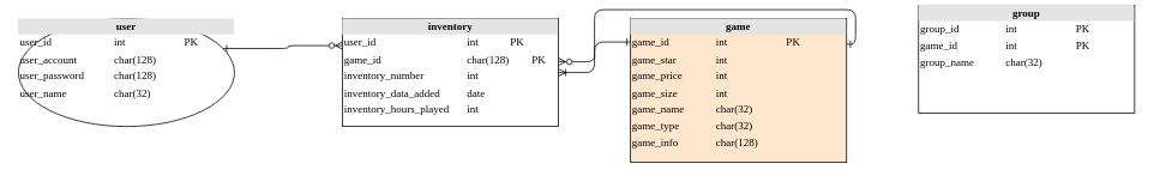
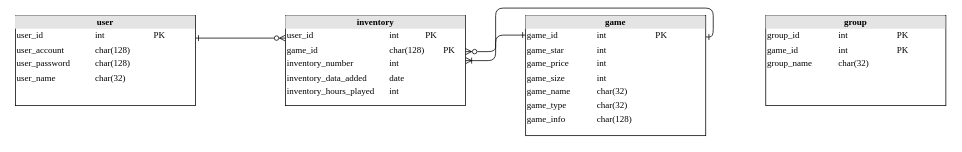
  <mxCell id="0" />
  <mxCell id="1" parent="0" />
  <mxCell id="2" style="edgeStyle=orthogonalEdgeStyle;html=1;labelBackgroundColor=none;startArrow=ERone;endArrow=ERzeroToMany;fontFamily=Verdana;fontSize=12;align=left;endFill=0;exitX=1;exitY=0.25;exitDx=0;exitDy=0;startFill=0;entryX=0;entryY=0.25;entryDx=0;entryDy=0;" parent="1" source="3" target="4" edge="1"><mxGeometry relative="1" as="geometry"><mxPoint x="370" y="50" as="targetPoint" /></mxGeometry></mxCell>
- <mxCell id="3" value="&lt;div style=&quot;text-align: center; box-sizing: border-box; width: 100%; background: rgb(228, 228, 228); padding: 2px;&quot;&gt;&lt;b&gt;user&lt;/b&gt;&lt;/div&gt;&lt;table style=&quot;width: 100% ; font-size: 1em&quot; cellpadding=&quot;2&quot; cellspacing=&quot;0&quot;&gt;&lt;tbody&gt;&lt;tr&gt;&lt;td&gt;user_id&lt;/td&gt;&lt;td&gt;int&lt;span style=&quot;&quot;&gt;&#09;&lt;span style=&quot;white-space: pre;&quot;&gt;&#09;&lt;/span&gt;&lt;span style=&quot;white-space: pre;&quot;&gt;&#09;&lt;span style=&quot;white-space: pre;&quot;&gt;&#09;&lt;/span&gt;&lt;/span&gt;&lt;/span&gt;&lt;span style=&quot;&quot;&gt;&amp;nbsp;&lt;/span&gt;&lt;span style=&quot;&quot;&gt;&#09;&lt;span style=&quot;&quot;&gt;&#09;&lt;/span&gt;P&lt;/span&gt;K&lt;/td&gt;&lt;/tr&gt;&lt;tr&gt;&lt;td&gt;user_account&lt;/td&gt;&lt;td&gt;char(128)&lt;span style=&quot;&quot;&gt;&#09;&lt;span style=&quot;&quot;&gt;&#09;&lt;/span&gt;&lt;/span&gt;&lt;/td&gt;&lt;/tr&gt;&lt;tr&gt;&lt;td&gt;user_password&lt;/td&gt;&lt;td&gt;&lt;span style=&quot;&quot;&gt;char(128)&amp;nbsp;&lt;span style=&quot;white-space: pre;&quot;&gt;&#09;&lt;/span&gt;&lt;/span&gt;&lt;/td&gt;&lt;/tr&gt;&lt;tr&gt;&lt;td&gt;user_name&lt;/td&gt;&lt;td&gt;char(32)&lt;span style=&quot;&quot;&gt;&lt;/span&gt;&lt;/td&gt;&lt;/tr&gt;&lt;tr&gt;&lt;td&gt;&lt;/td&gt;&lt;td&gt;&lt;br&gt;&lt;/td&gt;&lt;/tr&gt;&lt;tr&gt;&lt;td&gt;&lt;/td&gt;&lt;td&gt;&lt;br&gt;&lt;/td&gt;&lt;/tr&gt;&lt;/tbody&gt;&lt;/table&gt;" style="ellipse;verticalAlign=top;align=left;overflow=fill;html=1;shadow=0;comic=0;labelBackgroundColor=none;strokeWidth=1;fontFamily=Verdana;fontSize=12;" parent="1" vertex="1"><mxGeometry x="20" y="20" width="240" height="120" as="geometry" /></mxCell>
+ <mxCell id="3" value="&lt;div style=&quot;text-align: center; box-sizing: border-box; width: 100%; background: rgb(228, 228, 228); padding: 2px;&quot;&gt;&lt;b&gt;user&lt;/b&gt;&lt;/div&gt;&lt;table style=&quot;width: 100% ; font-size: 1em&quot; cellpadding=&quot;2&quot; cellspacing=&quot;0&quot;&gt;&lt;tbody&gt;&lt;tr&gt;&lt;td&gt;user_id&lt;/td&gt;&lt;td&gt;int&lt;span style=&quot;&quot;&gt;&#09;&lt;span style=&quot;white-space: pre;&quot;&gt;&#09;&lt;/span&gt;&lt;span style=&quot;white-space: pre;&quot;&gt;&#09;&lt;span style=&quot;white-space: pre;&quot;&gt;&#09;&lt;/span&gt;&lt;/span&gt;&lt;/span&gt;&lt;span style=&quot;&quot;&gt;&amp;nbsp;&lt;/span&gt;&lt;span style=&quot;&quot;&gt;&#09;&lt;span style=&quot;&quot;&gt;&#09;&lt;/span&gt;P&lt;/span&gt;K&lt;/td&gt;&lt;/tr&gt;&lt;tr&gt;&lt;td&gt;user_account&lt;/td&gt;&lt;td&gt;char(128)&lt;span style=&quot;&quot;&gt;&#09;&lt;span style=&quot;&quot;&gt;&#09;&lt;/span&gt;&lt;/span&gt;&lt;/td&gt;&lt;/tr&gt;&lt;tr&gt;&lt;td&gt;user_password&lt;/td&gt;&lt;td&gt;&lt;span style=&quot;&quot;&gt;char(128)&amp;nbsp;&lt;span style=&quot;white-space: pre;&quot;&gt;&#09;&lt;/span&gt;&lt;/span&gt;&lt;/td&gt;&lt;/tr&gt;&lt;tr&gt;&lt;td&gt;user_name&lt;/td&gt;&lt;td&gt;char(32)&lt;span style=&quot;&quot;&gt;&lt;/span&gt;&lt;/td&gt;&lt;/tr&gt;&lt;tr&gt;&lt;td&gt;&lt;/td&gt;&lt;td&gt;&lt;br&gt;&lt;/td&gt;&lt;/tr&gt;&lt;tr&gt;&lt;td&gt;&lt;/td&gt;&lt;td&gt;&lt;br&gt;&lt;/td&gt;&lt;/tr&gt;&lt;/tbody&gt;&lt;/table&gt;" style="verticalAlign=top;align=left;overflow=fill;html=1;rounded=0;shadow=0;comic=0;labelBackgroundColor=none;strokeWidth=1;fontFamily=Verdana;fontSize=12" parent="1" vertex="1"><mxGeometry x="20" y="20" width="240" height="120" as="geometry" /></mxCell>
  <mxCell id="4" value="&lt;div style=&quot;text-align: center; box-sizing: border-box; width: 100%; background: rgb(228, 228, 228); padding: 2px;&quot;&gt;&lt;b&gt;inventory&lt;/b&gt;&lt;/div&gt;&lt;table style=&quot;width: 100% ; font-size: 1em&quot; cellpadding=&quot;2&quot; cellspacing=&quot;0&quot;&gt;&lt;tbody&gt;&lt;tr&gt;&lt;td&gt;user_id&lt;/td&gt;&lt;td&gt;int&lt;span style=&quot;&quot;&gt;&amp;nbsp; &amp;nbsp;&lt;span style=&quot;white-space: pre;&quot;&gt;&#09;&lt;/span&gt;&amp;nbsp;&lt;span style=&quot;white-space: pre;&quot;&gt;&#09;&lt;/span&gt;&lt;/span&gt;&lt;span style=&quot;&quot;&gt;P&lt;/span&gt;K&lt;/td&gt;&lt;/tr&gt;&lt;tr&gt;&lt;td&gt;game_id&lt;/td&gt;&lt;td&gt;char(128)&lt;span style=&quot;&quot;&gt;&#09;&lt;span style=&quot;white-space: pre;&quot;&gt;&#09;&lt;/span&gt;&lt;/span&gt;PK&lt;/td&gt;&lt;/tr&gt;&lt;tr&gt;&lt;td&gt;inventory_number&lt;/td&gt;&lt;td&gt;&lt;span style=&quot;&quot;&gt;int&amp;nbsp;&lt;span style=&quot;&quot;&gt;&#09;&lt;/span&gt;&lt;/span&gt;&lt;/td&gt;&lt;/tr&gt;&lt;tr&gt;&lt;td&gt;inventory_data_added&lt;/td&gt;&lt;td&gt;date&lt;span style=&quot;&quot;&gt;&lt;/span&gt;&lt;/td&gt;&lt;/tr&gt;&lt;tr&gt;&lt;td&gt;inventory_hours_played&lt;/td&gt;&lt;td&gt;int&lt;/td&gt;&lt;/tr&gt;&lt;/tbody&gt;&lt;/table&gt;" style="verticalAlign=top;align=left;overflow=fill;html=1;rounded=0;shadow=0;comic=0;labelBackgroundColor=none;strokeWidth=1;fontFamily=Verdana;fontSize=12" vertex="1" parent="1"><mxGeometry x="380" y="20" width="240" height="120" as="geometry" /></mxCell>
- <mxCell id="5" value="&lt;div style=&quot;text-align: center; box-sizing: border-box; width: 100%; background: rgb(228, 228, 228); padding: 2px;&quot;&gt;&lt;b&gt;game&lt;/b&gt;&lt;/div&gt;&lt;table style=&quot;width: 100% ; font-size: 1em&quot; cellpadding=&quot;2&quot; cellspacing=&quot;0&quot;&gt;&lt;tbody&gt;&lt;tr&gt;&lt;td&gt;game_id&lt;/td&gt;&lt;td&gt;int&lt;span style=&quot;&quot;&gt;&#09;&lt;span style=&quot;white-space: pre;&quot;&gt;&#09;&lt;/span&gt;&lt;span style=&quot;white-space: pre;&quot;&gt;&#09;&lt;span style=&quot;white-space: pre;&quot;&gt;&#09;&lt;/span&gt;&lt;/span&gt;&lt;/span&gt;&lt;span style=&quot;&quot;&gt;&amp;nbsp;&lt;/span&gt;&lt;span style=&quot;&quot;&gt;&#09;&lt;span style=&quot;&quot;&gt;&#09;&lt;/span&gt;P&lt;/span&gt;K&lt;/td&gt;&lt;/tr&gt;&lt;tr&gt;&lt;td&gt;game_star&lt;/td&gt;&lt;td&gt;int&lt;/td&gt;&lt;/tr&gt;&lt;tr&gt;&lt;td&gt;game_price&lt;/td&gt;&lt;td&gt;&lt;span style=&quot;&quot;&gt;int&amp;nbsp;&lt;span style=&quot;white-space: pre;&quot;&gt;&#09;&lt;/span&gt;&lt;/span&gt;&lt;/td&gt;&lt;/tr&gt;&lt;tr&gt;&lt;td&gt;game_size&lt;/td&gt;&lt;td&gt;int&lt;/td&gt;&lt;/tr&gt;&lt;tr&gt;&lt;td&gt;game_name&lt;/td&gt;&lt;td&gt;char(32)&lt;/td&gt;&lt;/tr&gt;&lt;tr&gt;&lt;td&gt;game_type&lt;/td&gt;&lt;td&gt;char(32)&lt;/td&gt;&lt;/tr&gt;&lt;tr&gt;&lt;td&gt;game_info&lt;/td&gt;&lt;td&gt;char(128)&lt;/td&gt;&lt;/tr&gt;&lt;tr&gt;&lt;td&gt;&lt;br&gt;&lt;/td&gt;&lt;td&gt;&lt;br&gt;&lt;/td&gt;&lt;/tr&gt;&lt;tr&gt;&lt;td&gt;&lt;/td&gt;&lt;td&gt;&lt;br&gt;&lt;/td&gt;&lt;/tr&gt;&lt;tr&gt;&lt;td&gt;&lt;/td&gt;&lt;td&gt;&lt;br&gt;&lt;/td&gt;&lt;/tr&gt;&lt;/tbody&gt;&lt;/table&gt;" style="verticalAlign=top;align=left;overflow=fill;html=1;rounded=0;shadow=0;comic=0;labelBackgroundColor=none;strokeWidth=1;fontFamily=Verdana;fontSize=12;fillColor=#ffe6cc;" vertex="1" parent="1"><mxGeometry x="700" y="20" width="240" height="160" as="geometry" /></mxCell>
+ <mxCell id="5" value="&lt;div style=&quot;text-align: center; box-sizing: border-box; width: 100%; background: rgb(228, 228, 228); padding: 2px;&quot;&gt;&lt;b&gt;game&lt;/b&gt;&lt;/div&gt;&lt;table style=&quot;width: 100% ; font-size: 1em&quot; cellpadding=&quot;2&quot; cellspacing=&quot;0&quot;&gt;&lt;tbody&gt;&lt;tr&gt;&lt;td&gt;game_id&lt;/td&gt;&lt;td&gt;int&lt;span style=&quot;&quot;&gt;&#09;&lt;span style=&quot;white-space: pre;&quot;&gt;&#09;&lt;/span&gt;&lt;span style=&quot;white-space: pre;&quot;&gt;&#09;&lt;span style=&quot;white-space: pre;&quot;&gt;&#09;&lt;/span&gt;&lt;/span&gt;&lt;/span&gt;&lt;span style=&quot;&quot;&gt;&amp;nbsp;&lt;/span&gt;&lt;span style=&quot;&quot;&gt;&#09;&lt;span style=&quot;&quot;&gt;&#09;&lt;/span&gt;P&lt;/span&gt;K&lt;/td&gt;&lt;/tr&gt;&lt;tr&gt;&lt;td&gt;game_star&lt;/td&gt;&lt;td&gt;int&lt;/td&gt;&lt;/tr&gt;&lt;tr&gt;&lt;td&gt;game_price&lt;/td&gt;&lt;td&gt;&lt;span style=&quot;&quot;&gt;int&amp;nbsp;&lt;span style=&quot;white-space: pre;&quot;&gt;&#09;&lt;/span&gt;&lt;/span&gt;&lt;/td&gt;&lt;/tr&gt;&lt;tr&gt;&lt;td&gt;game_size&lt;/td&gt;&lt;td&gt;int&lt;/td&gt;&lt;/tr&gt;&lt;tr&gt;&lt;td&gt;game_name&lt;/td&gt;&lt;td&gt;char(32)&lt;/td&gt;&lt;/tr&gt;&lt;tr&gt;&lt;td&gt;game_type&lt;/td&gt;&lt;td&gt;char(32)&lt;/td&gt;&lt;/tr&gt;&lt;tr&gt;&lt;td&gt;game_info&lt;/td&gt;&lt;td&gt;char(128)&lt;/td&gt;&lt;/tr&gt;&lt;tr&gt;&lt;td&gt;&lt;br&gt;&lt;/td&gt;&lt;td&gt;&lt;br&gt;&lt;/td&gt;&lt;/tr&gt;&lt;tr&gt;&lt;td&gt;&lt;/td&gt;&lt;td&gt;&lt;br&gt;&lt;/td&gt;&lt;/tr&gt;&lt;tr&gt;&lt;td&gt;&lt;/td&gt;&lt;td&gt;&lt;br&gt;&lt;/td&gt;&lt;/tr&gt;&lt;/tbody&gt;&lt;/table&gt;" style="verticalAlign=top;align=left;overflow=fill;html=1;rounded=0;shadow=0;comic=0;labelBackgroundColor=none;strokeWidth=1;fontFamily=Verdana;fontSize=12" vertex="1" parent="1"><mxGeometry x="700" y="20" width="240" height="160" as="geometry" /></mxCell>
  <mxCell id="6" style="edgeStyle=orthogonalEdgeStyle;html=1;labelBackgroundColor=none;startArrow=ERone;endArrow=ERzeroToMany;fontFamily=Verdana;fontSize=12;align=left;endFill=0;startFill=0;" edge="1" parent="1"><mxGeometry relative="1" as="geometry"><mxPoint x="700" y="46" as="sourcePoint" /><mxPoint x="620" y="68" as="targetPoint" /><Array as="points"><mxPoint x="660" y="46" /><mxPoint x="660" y="68" /></Array></mxGeometry></mxCell>
- <mxCell id="7" value="&lt;div style=&quot;text-align: center; box-sizing: border-box; width: 100%; background: rgb(228, 228, 228); padding: 2px;&quot;&gt;&lt;b&gt;group&lt;/b&gt;&lt;/div&gt;&lt;table style=&quot;width: 100% ; font-size: 1em&quot; cellpadding=&quot;2&quot; cellspacing=&quot;0&quot;&gt;&lt;tbody&gt;&lt;tr&gt;&lt;td&gt;group_id&lt;/td&gt;&lt;td&gt;int&lt;span style=&quot;&quot;&gt;&#09;&lt;span style=&quot;white-space: pre;&quot;&gt;&#09;&lt;/span&gt;&lt;span style=&quot;white-space: pre;&quot;&gt;&#09;&lt;span style=&quot;white-space: pre;&quot;&gt;&#09;&lt;/span&gt;&lt;/span&gt;&lt;/span&gt;&lt;span style=&quot;&quot;&gt;&amp;nbsp;&lt;/span&gt;&lt;span style=&quot;&quot;&gt;&#09;&lt;span style=&quot;&quot;&gt;&#09;&lt;/span&gt;P&lt;/span&gt;K&lt;/td&gt;&lt;/tr&gt;&lt;tr&gt;&lt;td&gt;game_id&lt;/td&gt;&lt;td&gt;int&lt;span style=&quot;white-space: pre;&quot;&gt;&#09;&lt;/span&gt;&lt;span style=&quot;white-space: pre;&quot;&gt;&#09;&lt;/span&gt;&lt;span style=&quot;white-space: pre;&quot;&gt;&#09;&lt;/span&gt;&amp;nbsp; PK&lt;/td&gt;&lt;/tr&gt;&lt;tr&gt;&lt;td&gt;group_name&lt;/td&gt;&lt;td&gt;&lt;span style=&quot;&quot;&gt;char(32)&lt;/span&gt;&lt;/td&gt;&lt;/tr&gt;&lt;tr&gt;&lt;td&gt;&lt;br&gt;&lt;/td&gt;&lt;td&gt;&lt;br&gt;&lt;/td&gt;&lt;/tr&gt;&lt;tr&gt;&lt;td&gt;&lt;br&gt;&lt;/td&gt;&lt;td&gt;&lt;br&gt;&lt;/td&gt;&lt;/tr&gt;&lt;tr&gt;&lt;td&gt;&lt;/td&gt;&lt;td&gt;&lt;br&gt;&lt;/td&gt;&lt;/tr&gt;&lt;tr&gt;&lt;td&gt;&lt;/td&gt;&lt;td&gt;&lt;br&gt;&lt;/td&gt;&lt;/tr&gt;&lt;/tbody&gt;&lt;/table&gt;" style="verticalAlign=top;align=left;overflow=fill;html=1;rounded=0;shadow=0;comic=0;labelBackgroundColor=none;strokeWidth=1;fontFamily=Verdana;fontSize=12" vertex="1" parent="1"><mxGeometry x="1020" y="5" width="240" height="120" as="geometry" /></mxCell>
+ <mxCell id="7" value="&lt;div style=&quot;text-align: center; box-sizing: border-box; width: 100%; background: rgb(228, 228, 228); padding: 2px;&quot;&gt;&lt;b&gt;group&lt;/b&gt;&lt;/div&gt;&lt;table style=&quot;width: 100% ; font-size: 1em&quot; cellpadding=&quot;2&quot; cellspacing=&quot;0&quot;&gt;&lt;tbody&gt;&lt;tr&gt;&lt;td&gt;group_id&lt;/td&gt;&lt;td&gt;int&lt;span style=&quot;&quot;&gt;&#09;&lt;span style=&quot;white-space: pre;&quot;&gt;&#09;&lt;/span&gt;&lt;span style=&quot;white-space: pre;&quot;&gt;&#09;&lt;span style=&quot;white-space: pre;&quot;&gt;&#09;&lt;/span&gt;&lt;/span&gt;&lt;/span&gt;&lt;span style=&quot;&quot;&gt;&amp;nbsp;&lt;/span&gt;&lt;span style=&quot;&quot;&gt;&#09;&lt;span style=&quot;&quot;&gt;&#09;&lt;/span&gt;P&lt;/span&gt;K&lt;/td&gt;&lt;/tr&gt;&lt;tr&gt;&lt;td&gt;game_id&lt;/td&gt;&lt;td&gt;int&lt;span style=&quot;white-space: pre;&quot;&gt;&#09;&lt;/span&gt;&lt;span style=&quot;white-space: pre;&quot;&gt;&#09;&lt;/span&gt;&lt;span style=&quot;white-space: pre;&quot;&gt;&#09;&lt;/span&gt;&amp;nbsp; PK&lt;/td&gt;&lt;/tr&gt;&lt;tr&gt;&lt;td&gt;group_name&lt;/td&gt;&lt;td&gt;&lt;span style=&quot;&quot;&gt;char(32)&lt;/span&gt;&lt;/td&gt;&lt;/tr&gt;&lt;tr&gt;&lt;td&gt;&lt;br&gt;&lt;/td&gt;&lt;td&gt;&lt;br&gt;&lt;/td&gt;&lt;/tr&gt;&lt;tr&gt;&lt;td&gt;&lt;br&gt;&lt;/td&gt;&lt;td&gt;&lt;br&gt;&lt;/td&gt;&lt;/tr&gt;&lt;tr&gt;&lt;td&gt;&lt;/td&gt;&lt;td&gt;&lt;br&gt;&lt;/td&gt;&lt;/tr&gt;&lt;tr&gt;&lt;td&gt;&lt;/td&gt;&lt;td&gt;&lt;br&gt;&lt;/td&gt;&lt;/tr&gt;&lt;/tbody&gt;&lt;/table&gt;" style="verticalAlign=top;align=left;overflow=fill;html=1;rounded=0;shadow=0;comic=0;labelBackgroundColor=none;strokeWidth=1;fontFamily=Verdana;fontSize=12" vertex="1" parent="1"><mxGeometry x="1020" y="20" width="240" height="120" as="geometry" /></mxCell>
  <mxCell id="8" style="edgeStyle=orthogonalEdgeStyle;html=1;labelBackgroundColor=none;startArrow=ERone;endArrow=ERoneToMany;fontFamily=Verdana;fontSize=12;align=left;endFill=0;exitX=1.001;exitY=0.178;exitDx=0;exitDy=0;startFill=0;exitPerimeter=0;" edge="1" parent="1" source="5" target="4"><mxGeometry relative="1" as="geometry"><mxPoint x="270" y="60" as="sourcePoint" /><mxPoint x="390" y="60" as="targetPoint" /></mxGeometry></mxCell>
